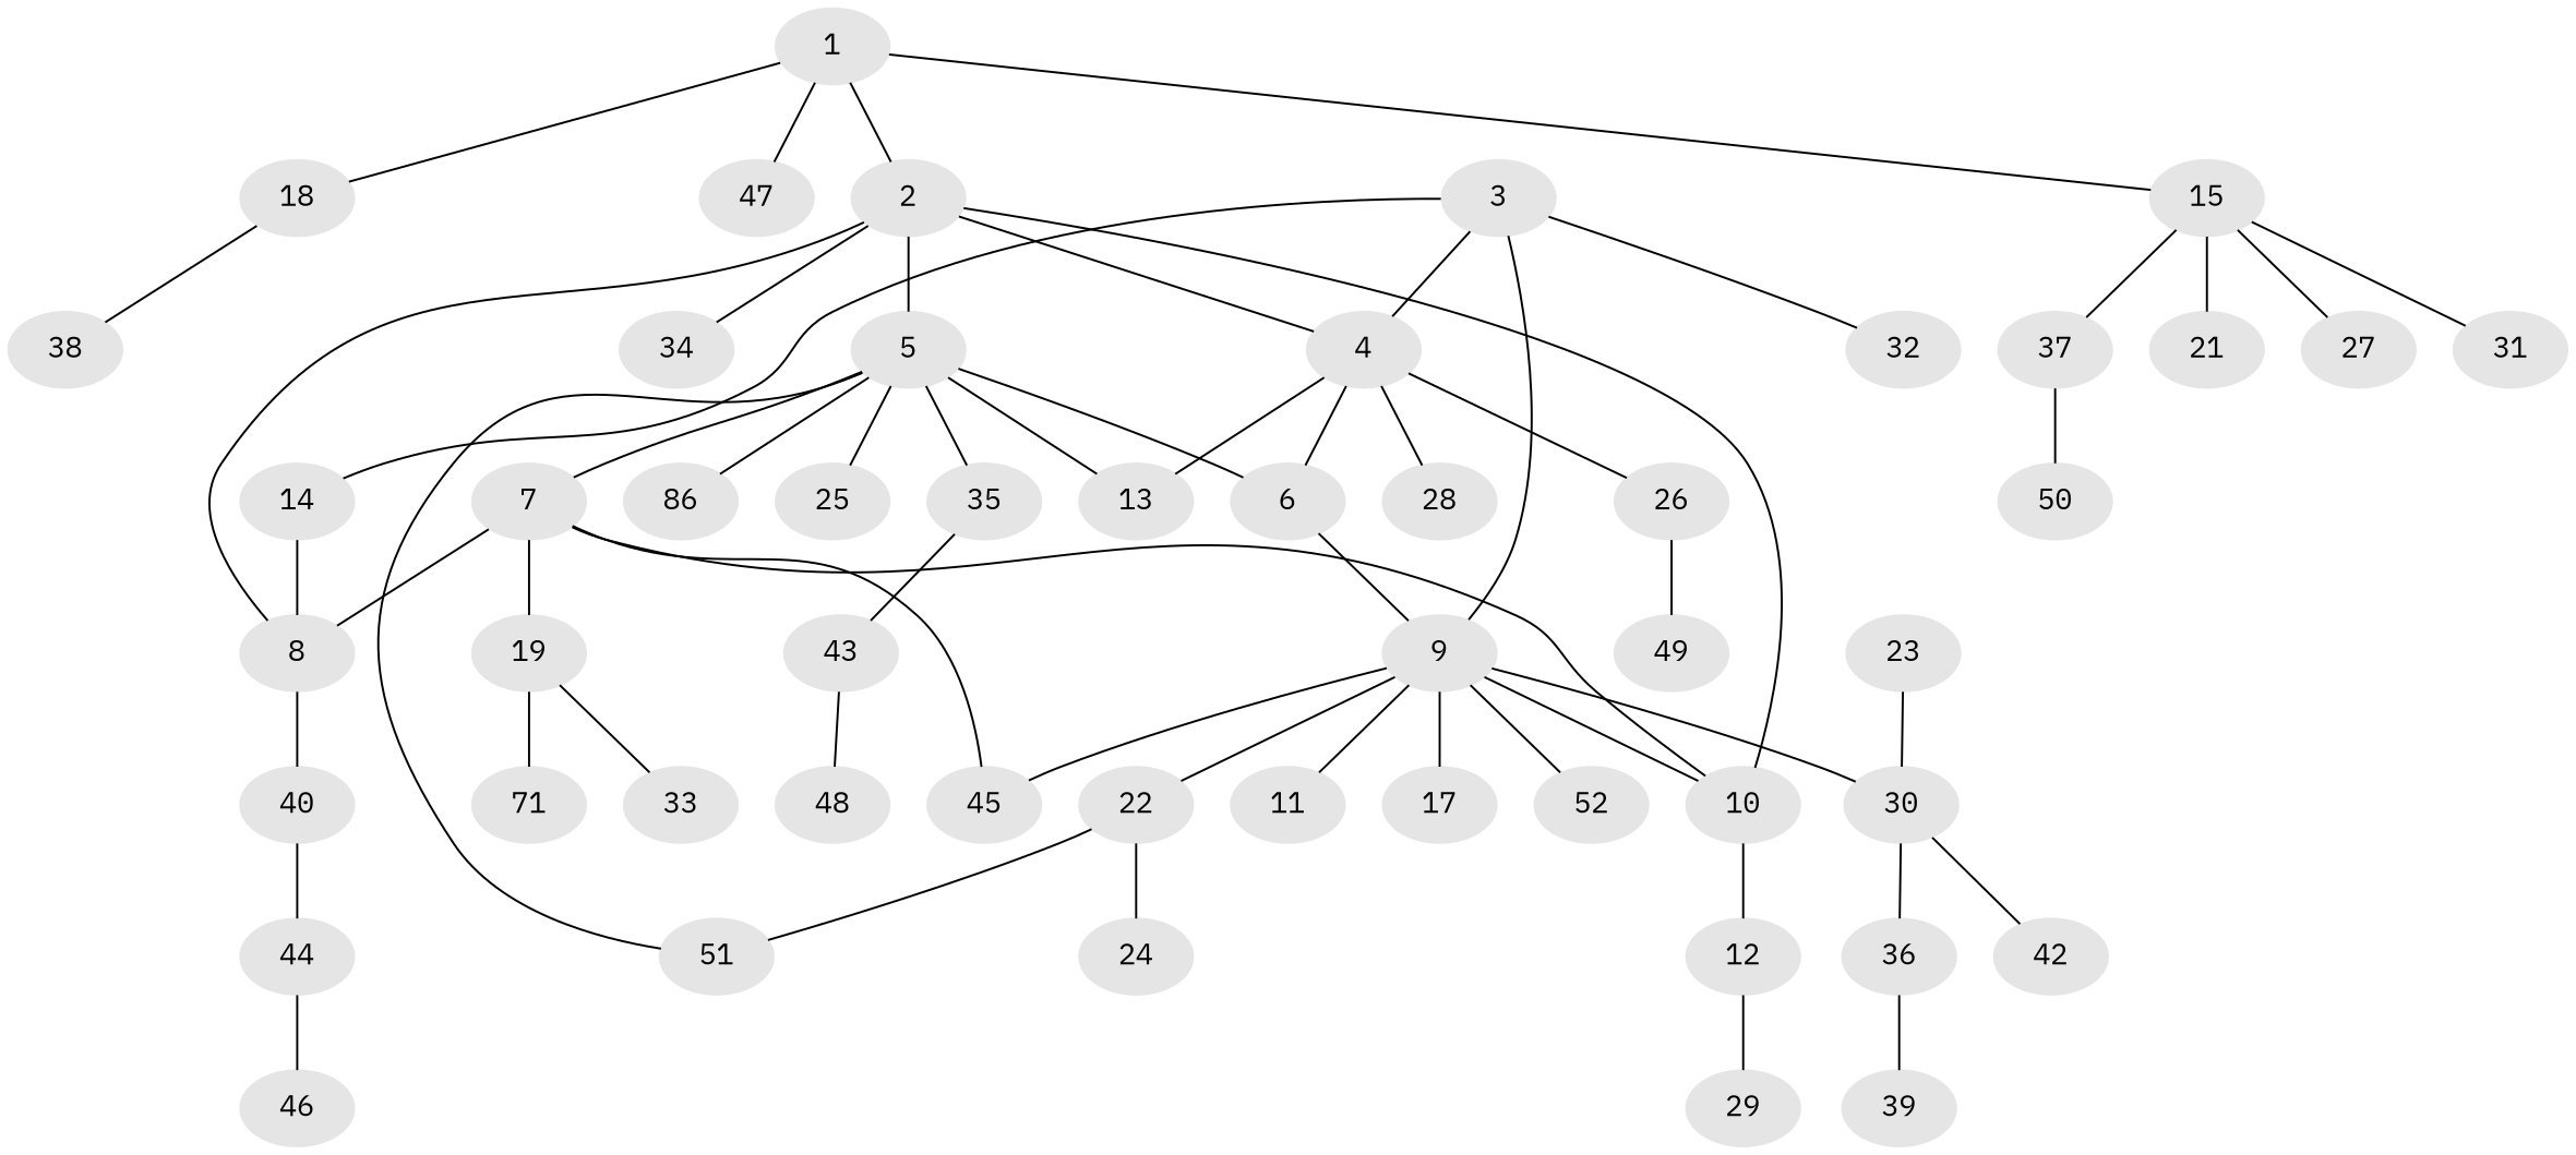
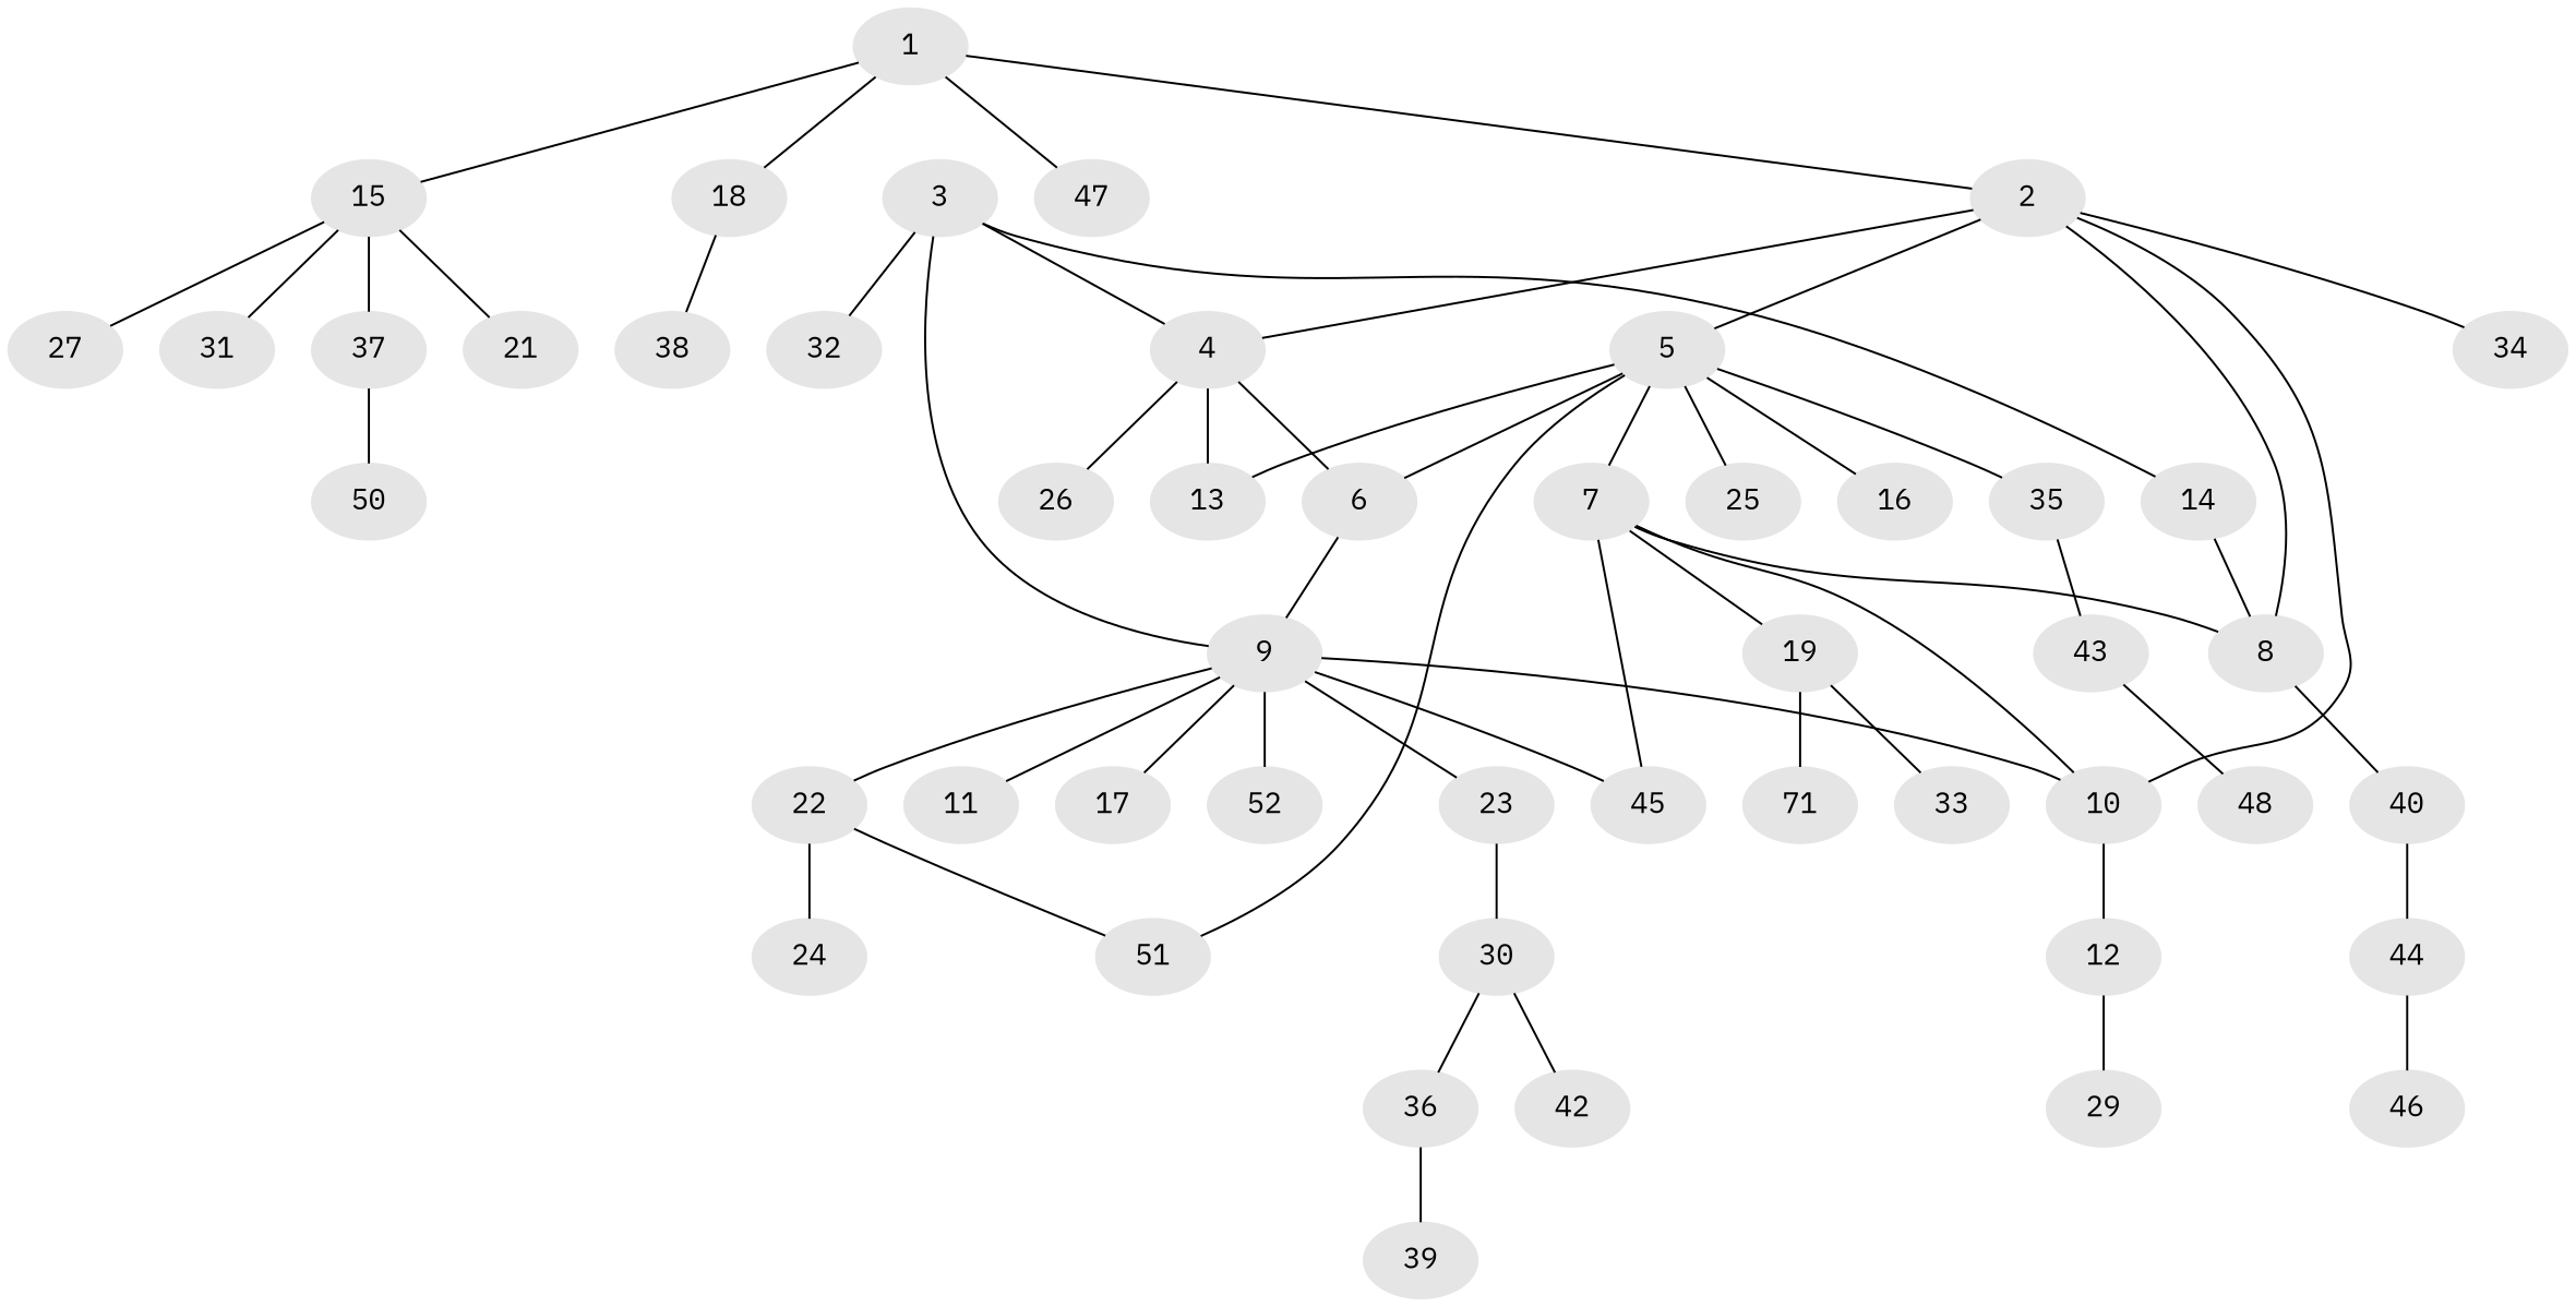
  graph {
    fontname="IBM Plex Mono"
    node [color=gray90 fontname="IBM Plex Mono" style=filled]
    edge [fontname="IBM Plex Mono"]
    1
    2
    15
    18
    47
    4
    5
    8
    10
    34
    21
    27
    31
    37
    38
    6
    13
    26
-   28
    7
-   16 [label=86]
+   16
    25
    35
    51
    40
    12
    3
    9
    14
    32
    45
    11
    17
    22
    23
    52
-   49
    19
    43
    33
    n41 [label=71]
    44
    24
    30
    29
    50
    36
    42
    39
    48
    46
    1 -- 2
    1 -- 15
    1 -- 18
    1 -- 47
    2 -- 4
    2 -- 5
    2 -- 8
    2 -- 10
    2 -- 34
    15 -- 21
    15 -- 27
    15 -- 31
    15 -- 37
    18 -- 38
    4 -- 6
    4 -- 13
    4 -- 26
-   4 -- 28
    5 -- 6
    5 -- 13
    5 -- 7
    5 -- 16
    5 -- 25
    5 -- 35
    5 -- 51
    8 -- 40
    10 -- 12
    37 -- 50
    6 -- 9
-   26 -- 49
    7 -- 8
    7 -- 10
    7 -- 45
    7 -- 19
    35 -- 43
    40 -- 44
    12 -- 29
    3 -- 4
    3 -- 9
    3 -- 14
    3 -- 32
    9 -- 10
    9 -- 45
    9 -- 11
    9 -- 17
    9 -- 22
-   9 -- 30
+   9 -- 23
    9 -- 52
    14 -- 8
    22 -- 51
    22 -- 24
    23 -- 30
    19 -- 33
    19 -- n41
    43 -- 48
    44 -- 46
    30 -- 36
    30 -- 42
    36 -- 39
  }
